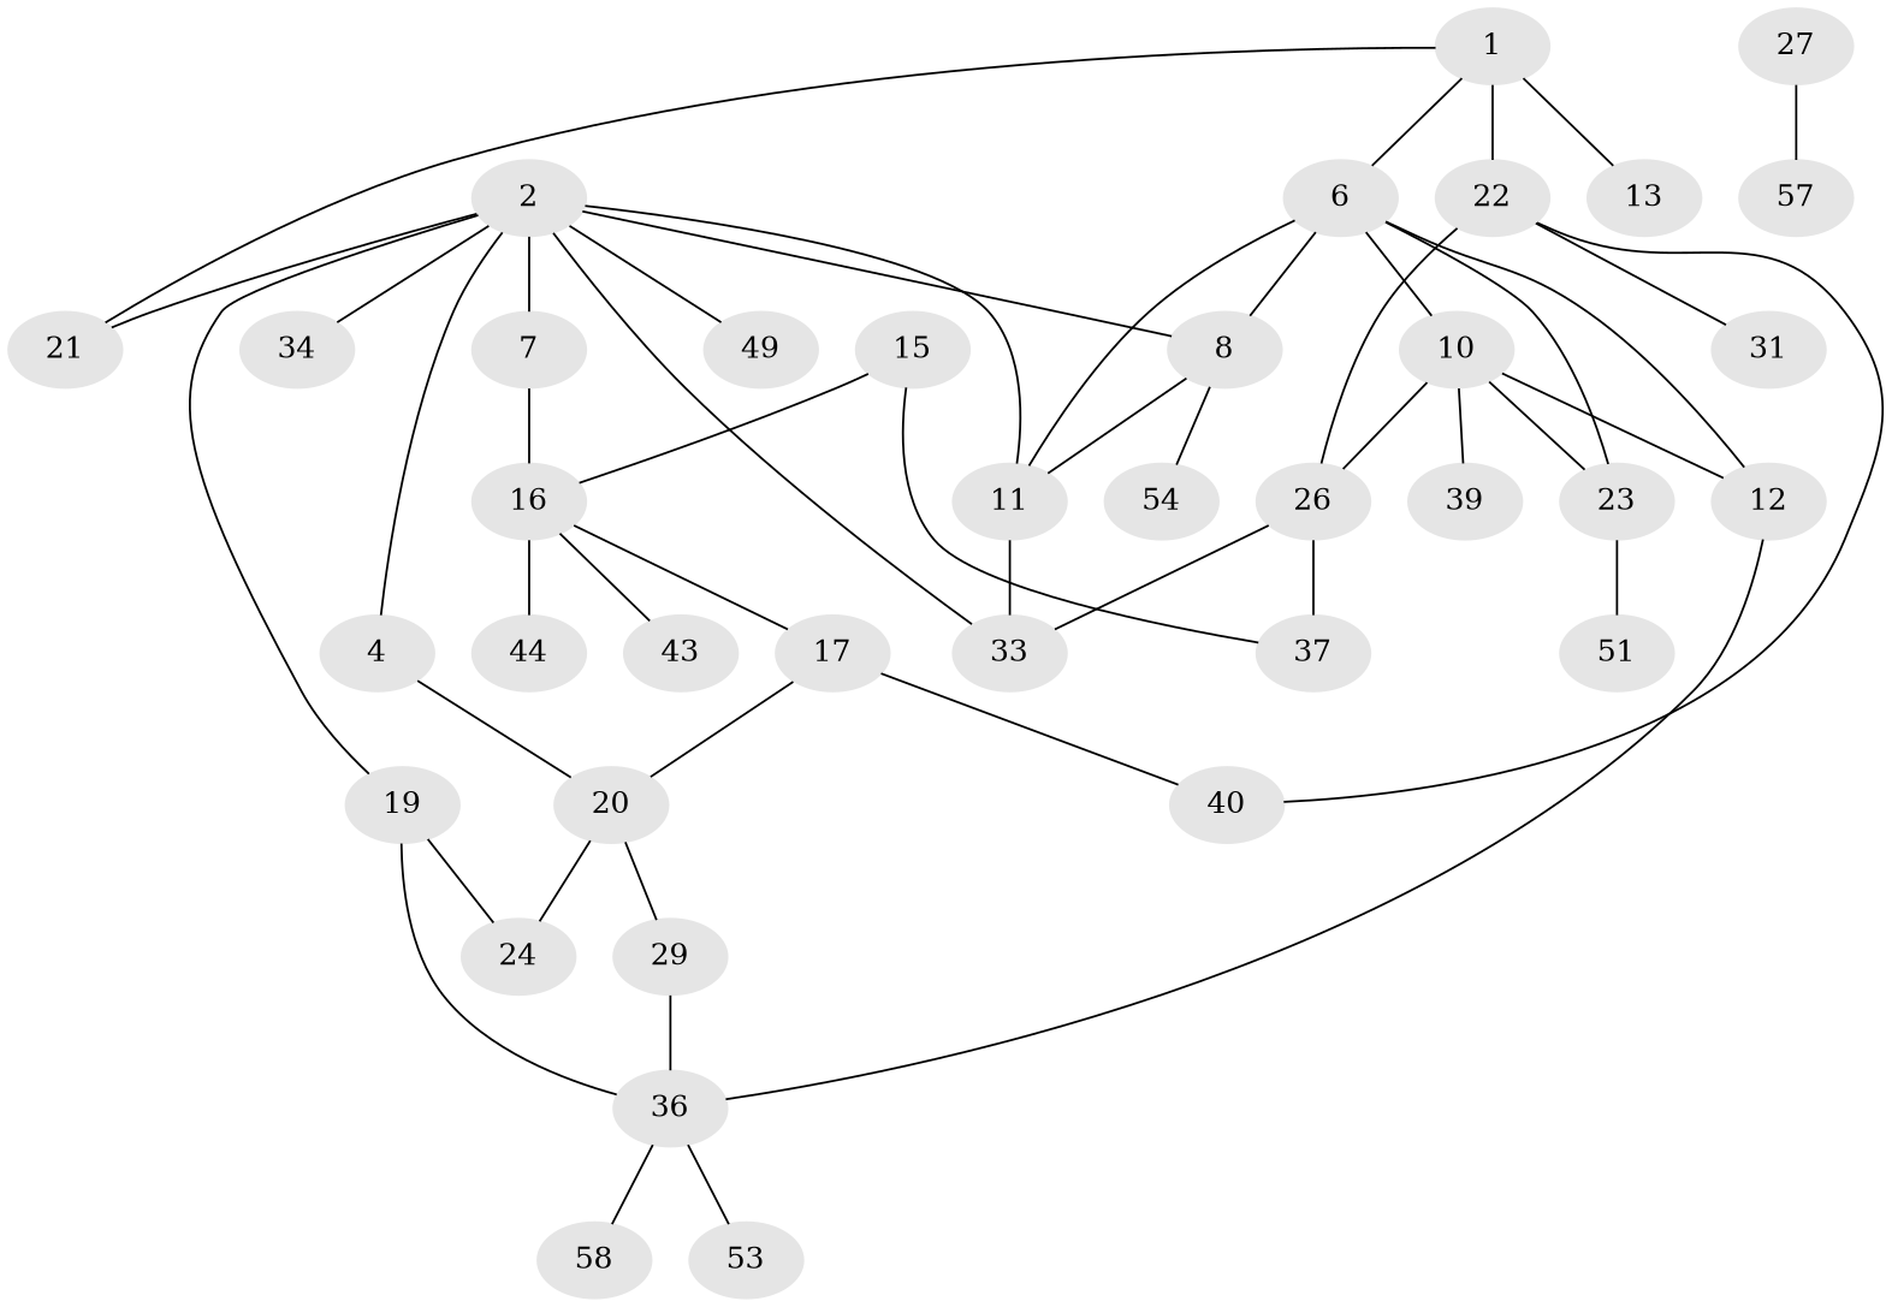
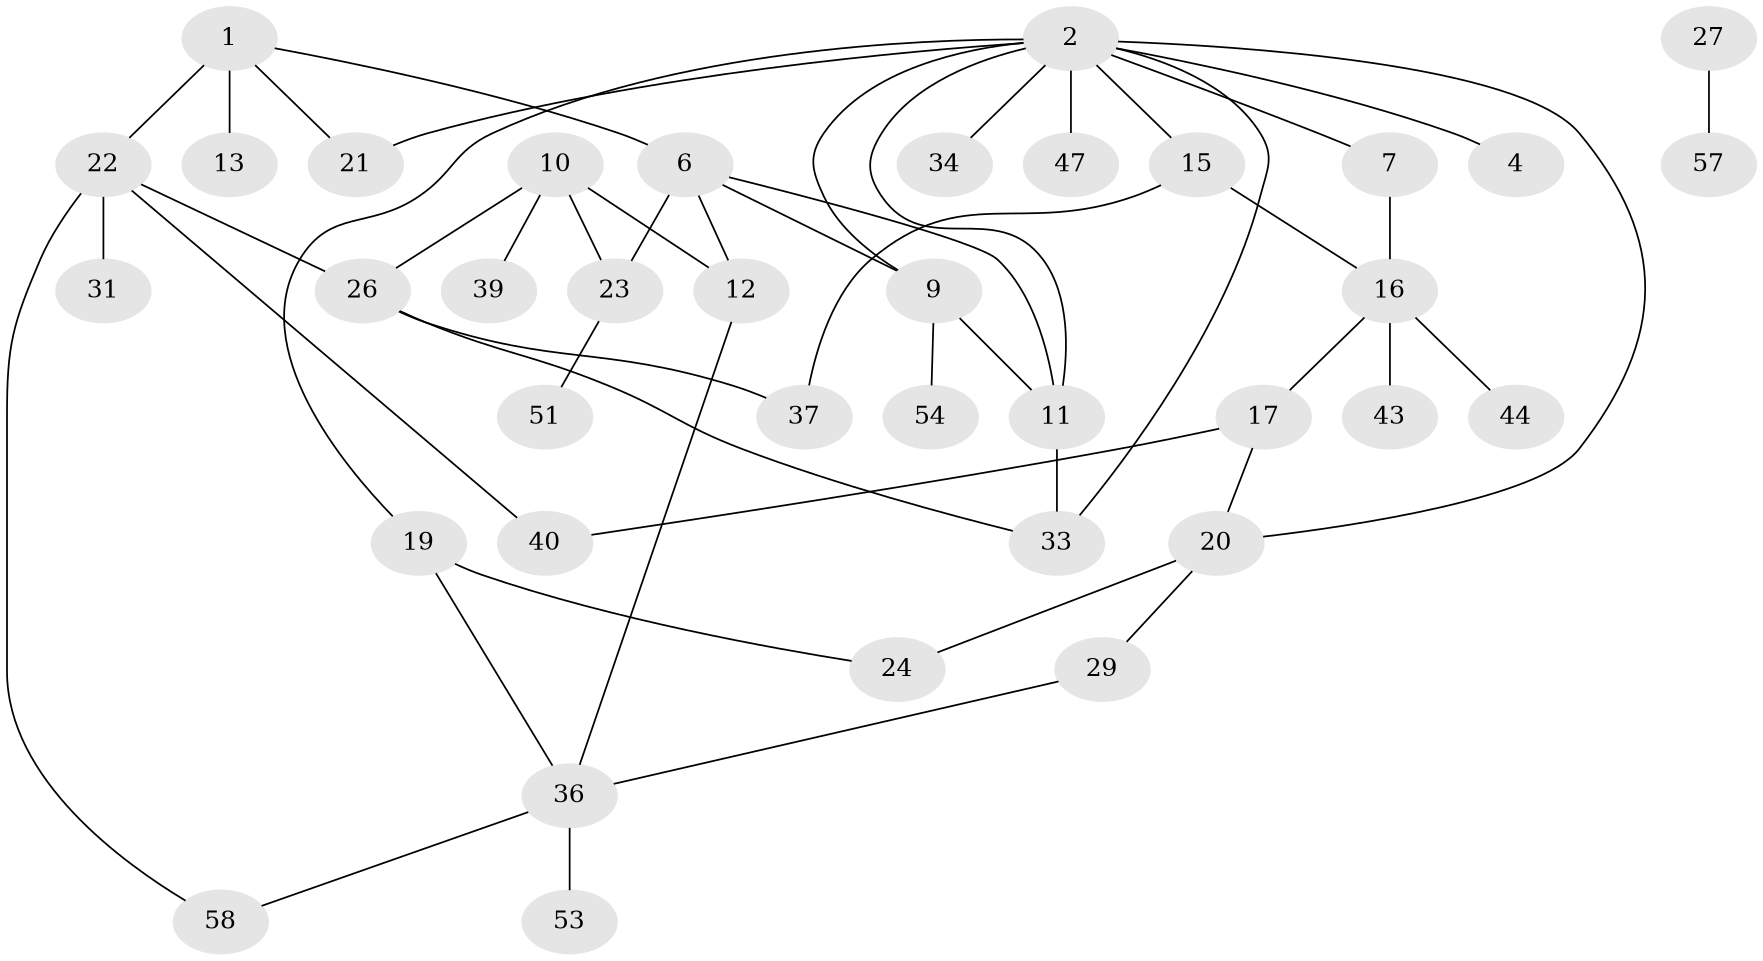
  graph {
    node [color=gray90 style=filled]
    1 [super="+5"]
    6 [super="+9"]
    13 [super="+28"]
    22 [super="+56"]
    21 [super="+32"]
    2 [super="+3"]
    4
    7
-   8 [super="+18"]
+   8 [super="+18" label=9]
    11 [super="+25"]
    15 [super="+38"]
    19 [super="+46"]
    20 [super="+45"]
    33 [super="+49"]
    34
-   47 [label=49]
+   47
    10 [super="+14"]
    12 [super="+41"]
    23 [super="+48"]
    26 [super="+42"]
    40 [super="+59"]
    31
    58
    16 [super="+30"]
    54
    37
    36 [super="+52"]
    24 [super="+35"]
    29 [super="+55"]
    27
    57
    39
    51
    17 [super="+50"]
    43
    44
    53
    1 -- 6
    1 -- 13
    1 -- 22 [weight=2]
    1 -- 21
    6 -- 8
    6 -- 11 [weight=2]
-   6 -- 10
    6 -- 12
    6 -- 23
    22 -- 26
    22 -- 40
    22 -- 31
+   22 -- 58
    2 -- 21
    2 -- 4
    2 -- 7
    2 -- 8
    2 -- 11
+   2 -- 15
    2 -- 19
-   4 -- 20
+   2 -- 20
    2 -- 33
    2 -- 34
    2 -- 47
    7 -- 16
    8 -- 11
    8 -- 54
    11 -- 33
    15 -- 16
    15 -- 37
    19 -- 36
    19 -- 24
    20 -- 24
    20 -- 29
    10 -- 12
    10 -- 23
    10 -- 26
    10 -- 39
    12 -- 36
    23 -- 51
    26 -- 33
    26 -- 37 [weight=2]
    16 -- 17
    16 -- 43
    16 -- 44
    36 -- 58
    36 -- 53
    29 -- 36
    27 -- 57
    17 -- 20
    17 -- 40
  }
